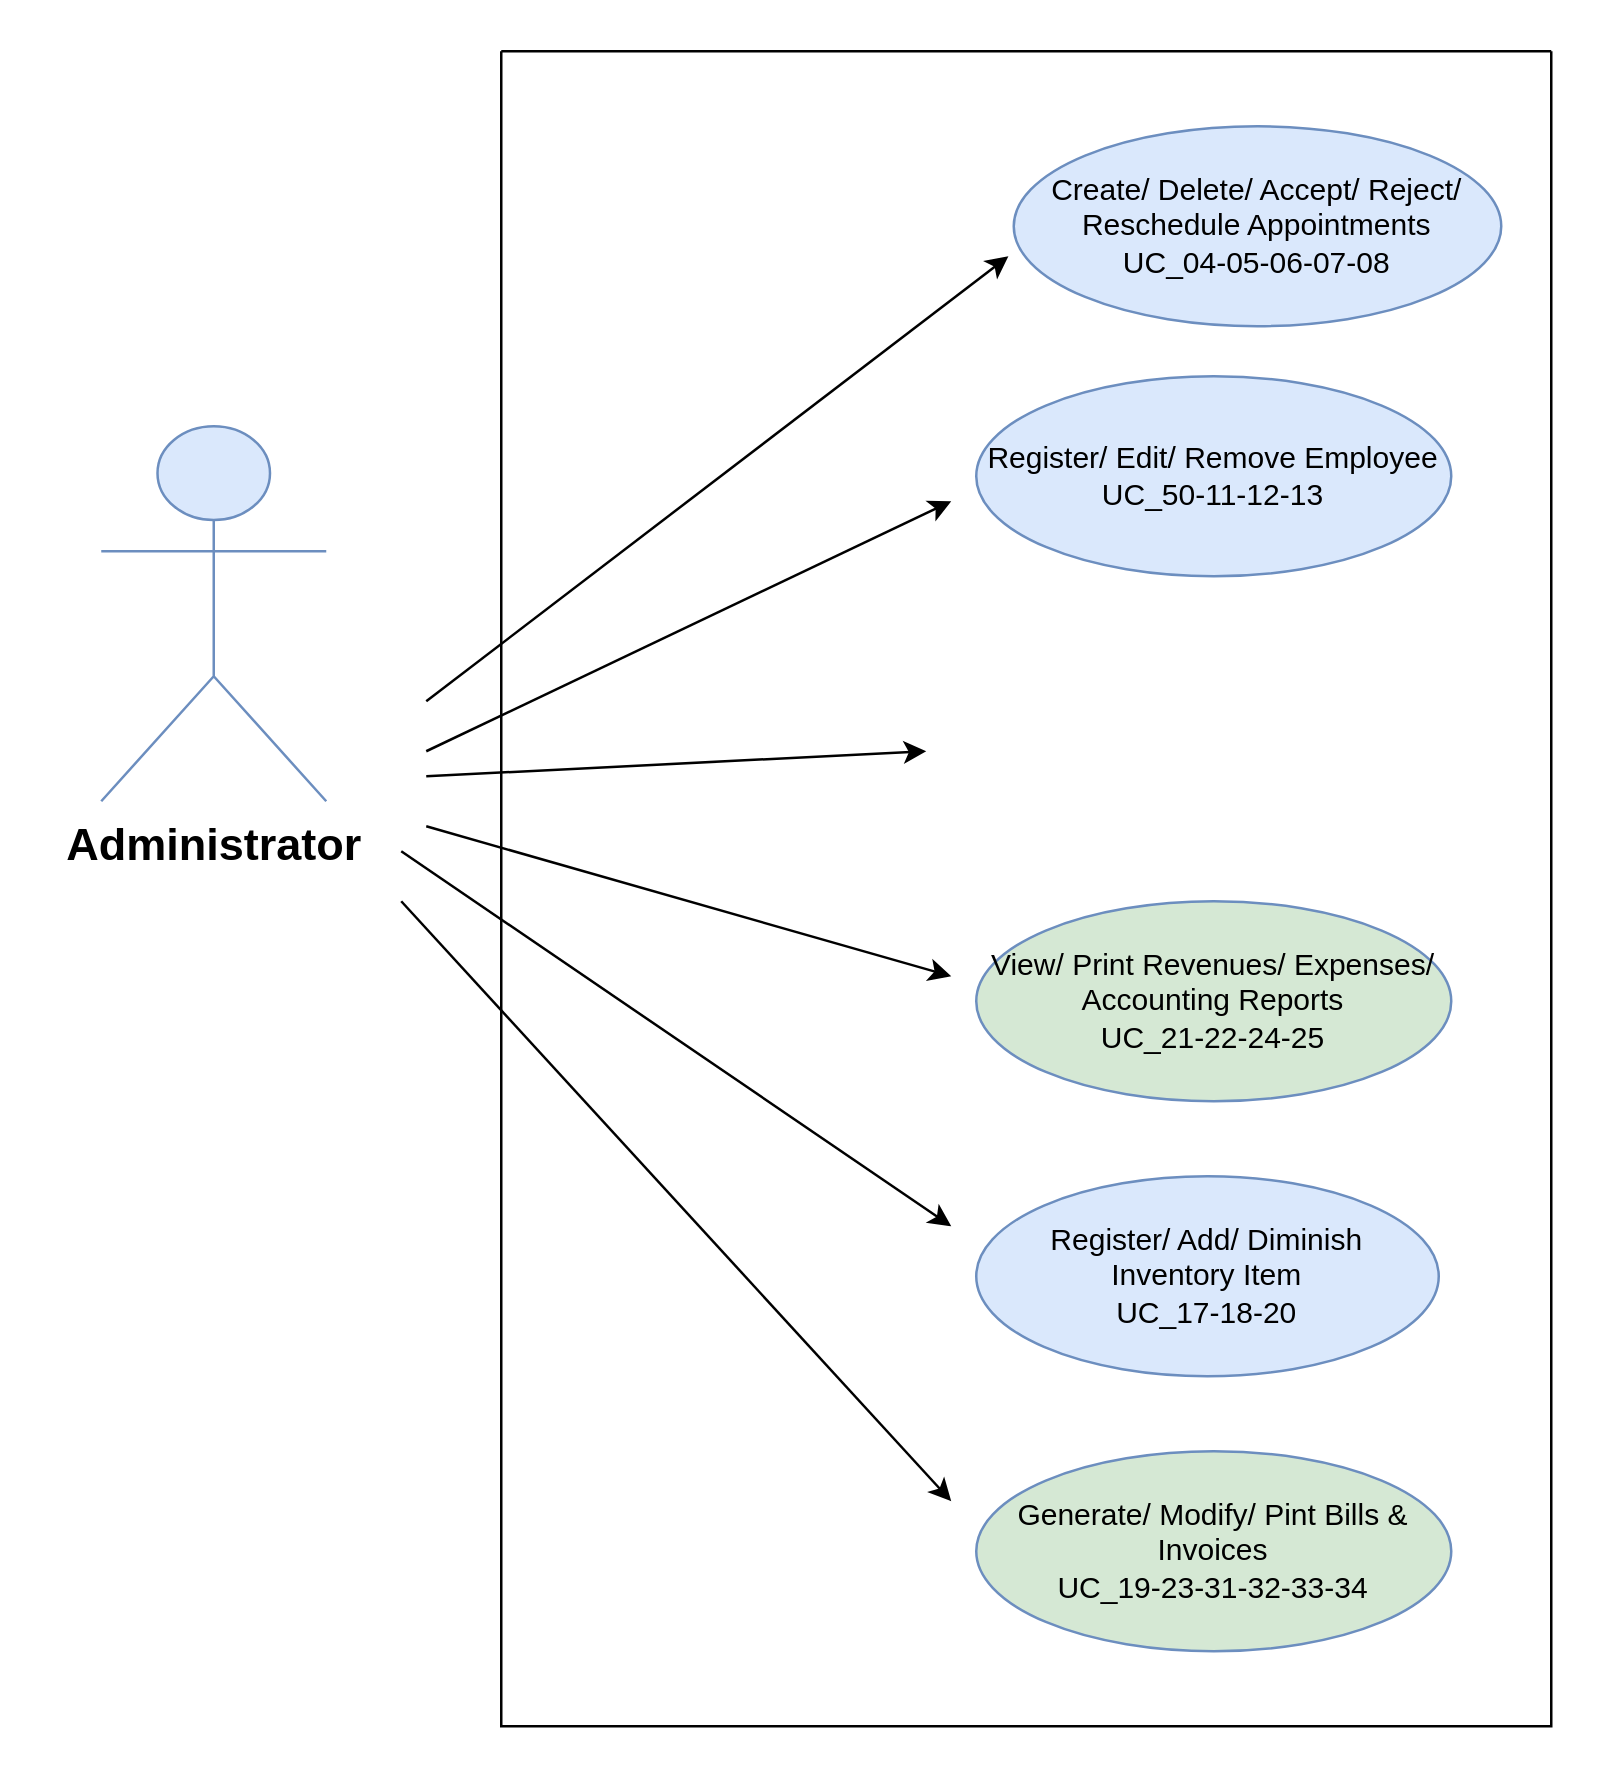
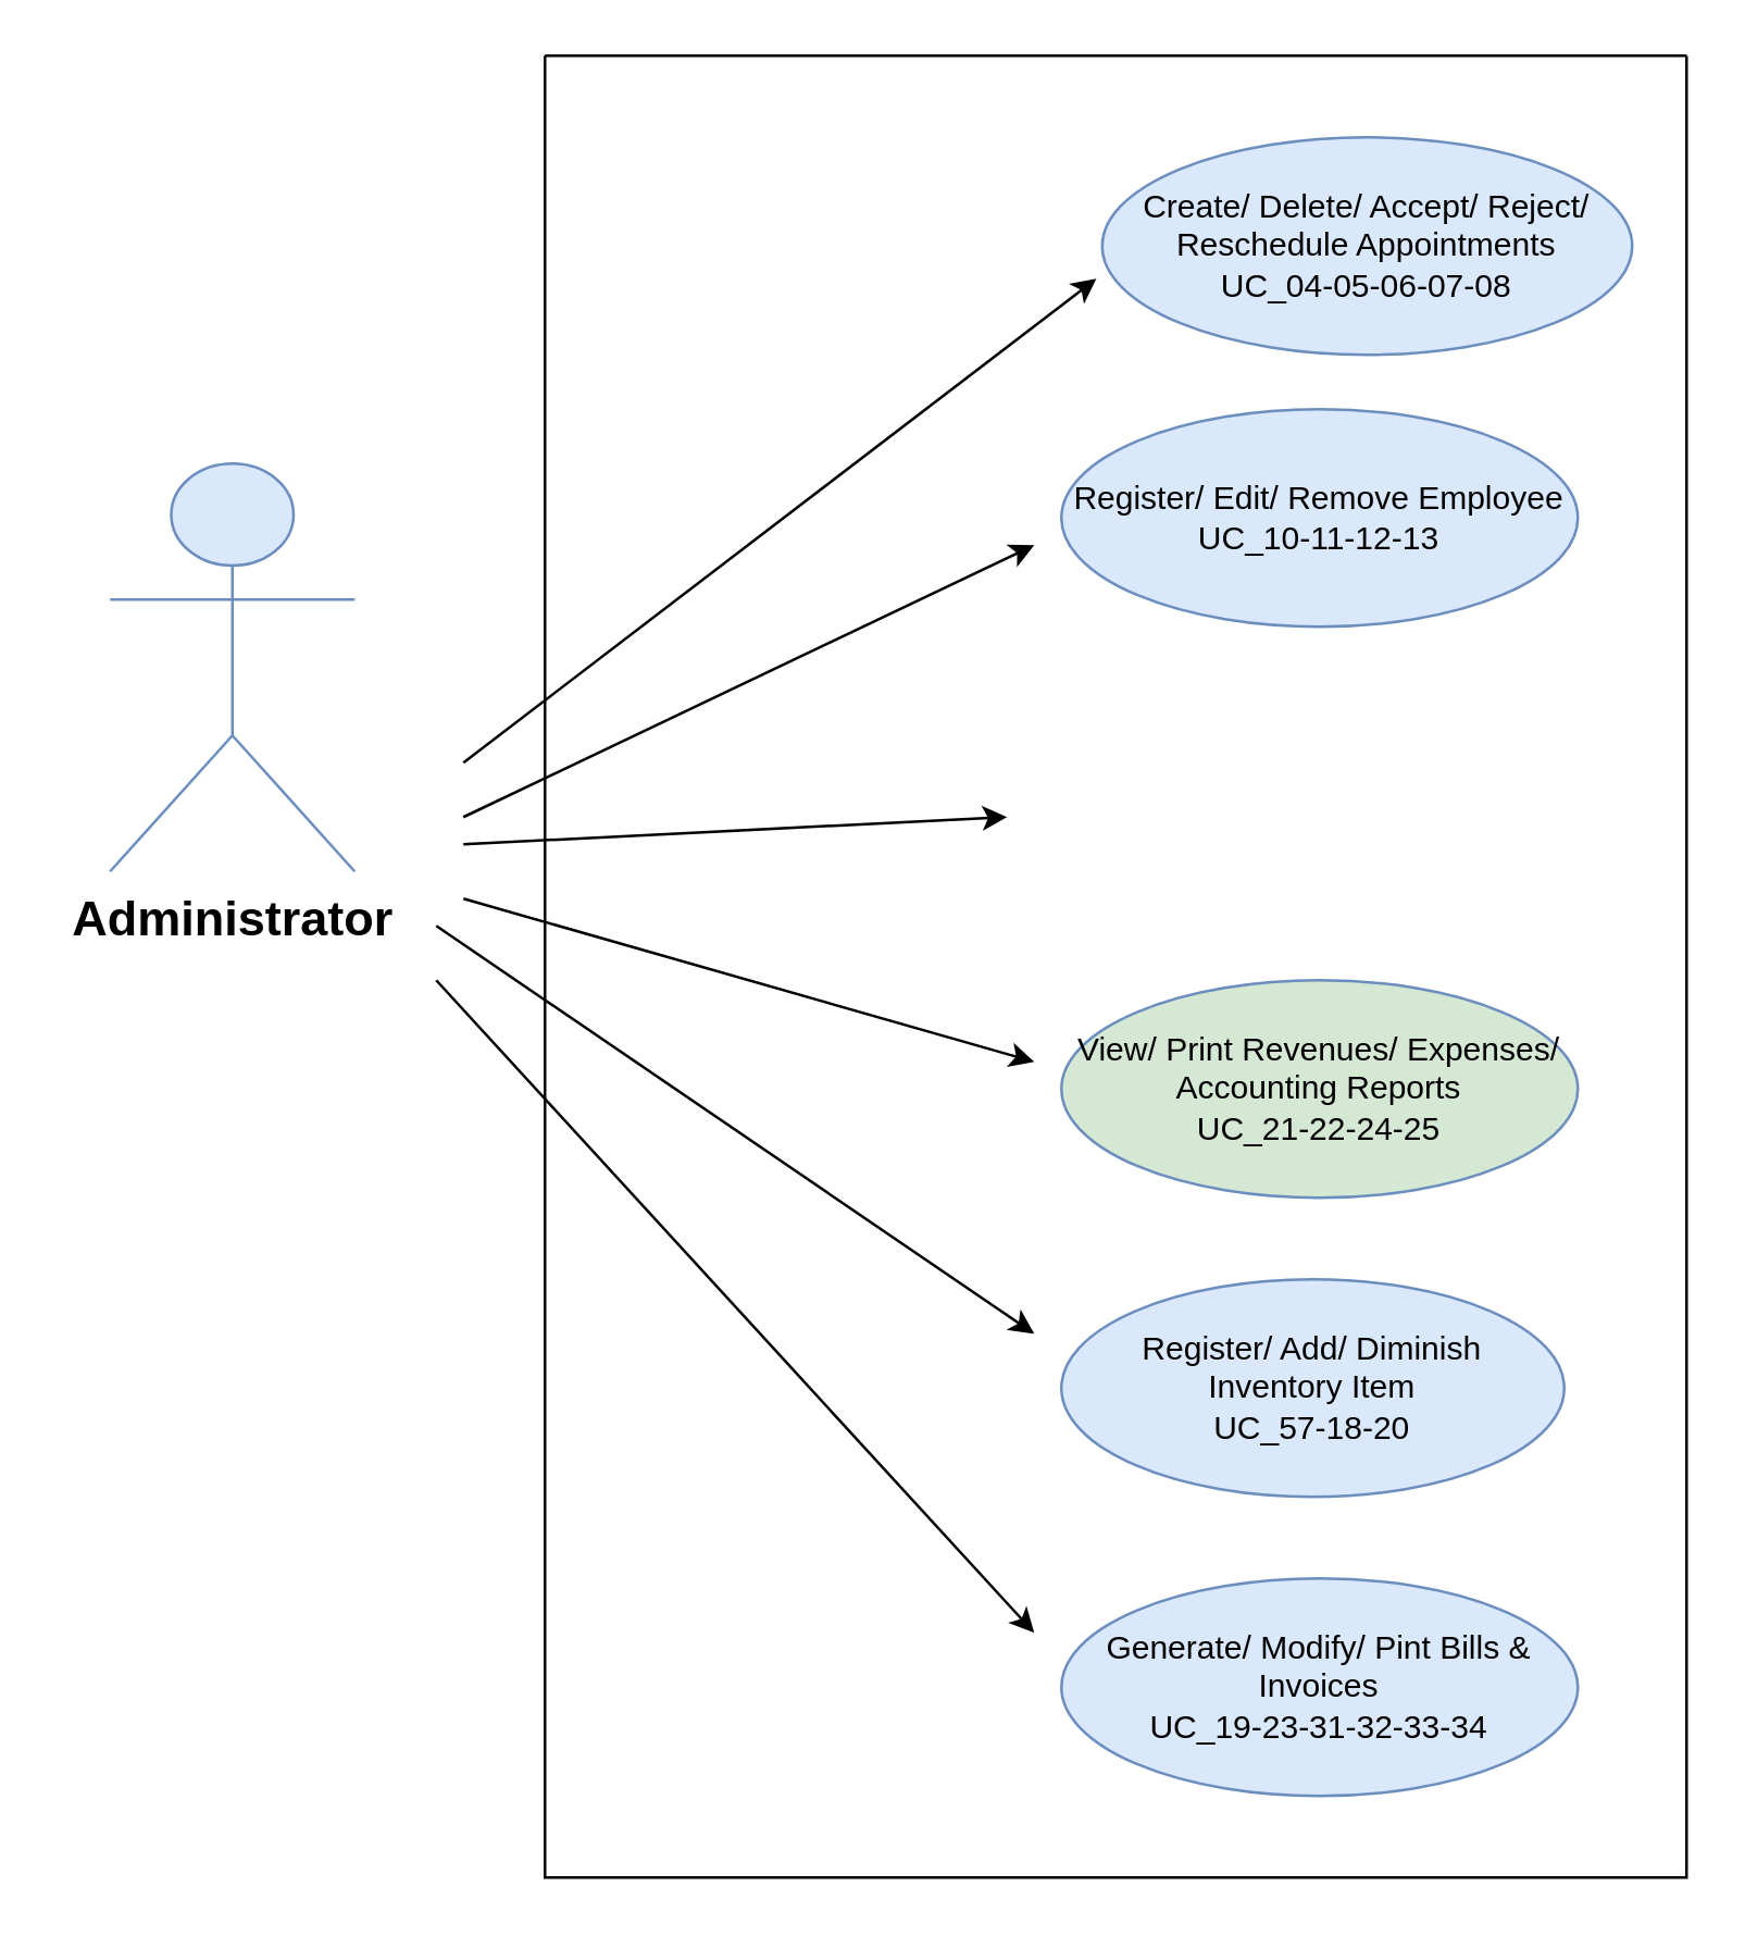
  <mxCell id="0" />
  <mxCell id="1" parent="0" />
  <mxCell id="2" value="Create/ Delete/ Accept/ Reject/ Reschedule Appointments&lt;br&gt;UC_04-05-06-07-08" style="ellipse;whiteSpace=wrap;html=1;fillColor=#dae8fc;strokeColor=#6c8ebf;" parent="1" vertex="1"><mxGeometry x="405" y="50" width="195" height="80" as="geometry" /></mxCell>
  <mxCell id="3" value="&lt;b&gt;&lt;font style=&quot;font-size: 18px&quot;&gt;Administrator&lt;/font&gt;&lt;/b&gt;" style="text;html=1;align=center;verticalAlign=middle;resizable=0;points=[];autosize=1;" parent="1" vertex="1"><mxGeometry x="20" y="320" width="130" height="35" as="geometry" /></mxCell>
  <mxCell id="4" value="&amp;nbsp;" style="text;html=1;align=center;verticalAlign=middle;resizable=0;points=[];autosize=1;" parent="3" vertex="1"><mxGeometry x="71" y="15" width="20" height="20" as="geometry" /></mxCell>
  <mxCell id="5" value="" style="endArrow=classic;html=1;entryX=-0.011;entryY=0.65;entryDx=0;entryDy=0;entryPerimeter=0;" parent="1" target="2" edge="1"><mxGeometry width="50" height="50" relative="1" as="geometry"><mxPoint x="170" y="280" as="sourcePoint" /><mxPoint x="380" y="140" as="targetPoint" /><Array as="points" /></mxGeometry></mxCell>
  <mxCell id="6" value="&lt;span style=&quot;color: rgba(0 , 0 , 0 , 0) ; font-family: monospace ; font-size: 0px&quot;&gt;%3CmxGraphModel%3E%3Croot%3E%3CmxCell%20id%3D%220%22%2F%3E%3CmxCell%20id%3D%221%22%20parent%3D%220%22%2F%3E%3CmxCell%20id%3D%222%22%20value%3D%22%22%20style%3D%22endArrow%3Dclassic%3Bhtml%3D1%3BentryX%3D-0.011%3BentryY%3D0.65%3BentryDx%3D0%3BentryDy%3D0%3BentryPerimeter%3D0%3B%22%20edge%3D%221%22%20parent%3D%221%22%3E%3CmxGeometry%20width%3D%2250%22%20height%3D%2250%22%20relative%3D%221%22%20as%3D%22geometry%22%3E%3CmxPoint%20x%3D%22210%22%20y%3D%22260%22%20as%3D%22sourcePoint%22%2F%3E%3CmxPoint%20x%3D%22447.91%22%20y%3D%2282%22%20as%3D%22targetPoint%22%2F%3E%3CArray%20as%3D%22points%22%2F%3E%3C%2FmxGeometry%3E%3C%2FmxCell%3E%3C%2Froot%3E%3C%2FmxGraphModel%3E&lt;/span&gt;" style="text;html=1;align=center;verticalAlign=middle;resizable=0;points=[];autosize=1;" parent="1" vertex="1"><mxGeometry x="312" y="310" width="20" height="20" as="geometry" /></mxCell>
  <mxCell id="7" value="" style="endArrow=classic;html=1;" parent="1" edge="1"><mxGeometry width="50" height="50" relative="1" as="geometry"><mxPoint x="170" y="300" as="sourcePoint" /><mxPoint x="380" y="200" as="targetPoint" /><Array as="points" /></mxGeometry></mxCell>
  <mxCell id="8" value="" style="endArrow=classic;html=1;" parent="1" edge="1"><mxGeometry width="50" height="50" relative="1" as="geometry"><mxPoint x="170" y="310" as="sourcePoint" /><mxPoint x="370" y="300" as="targetPoint" /><Array as="points" /></mxGeometry></mxCell>
  <mxCell id="9" value="View/ Print Revenues/ Expenses/ Accounting Reports&lt;br&gt;UC_21-22-24-25" style="ellipse;whiteSpace=wrap;html=1;fillColor=#d5e8d4;strokeColor=#6c8ebf;" parent="1" vertex="1"><mxGeometry x="390" y="360" width="190" height="80" as="geometry" /></mxCell>
  <mxCell id="10" value="" style="endArrow=classic;html=1;" parent="1" edge="1"><mxGeometry width="50" height="50" relative="1" as="geometry"><mxPoint x="170" y="330" as="sourcePoint" /><mxPoint x="380" y="390" as="targetPoint" /></mxGeometry></mxCell>
  <mxCell id="11" value="" style="endArrow=classic;html=1;" parent="1" edge="1"><mxGeometry width="50" height="50" relative="1" as="geometry"><mxPoint x="160" y="340" as="sourcePoint" /><mxPoint x="380" y="490" as="targetPoint" /></mxGeometry></mxCell>
- <mxCell id="12" value="Register/ Add/ Diminish &lt;br&gt;Inventory Item&lt;br&gt;UC_17-18-20&lt;br&gt;" style="ellipse;whiteSpace=wrap;html=1;fillColor=#dae8fc;strokeColor=#6c8ebf;" parent="1" vertex="1"><mxGeometry x="390" y="470" width="185" height="80" as="geometry" /></mxCell>
- <mxCell id="13" value="Generate/ Modify/ Pint Bills &amp;amp; Invoices&lt;br&gt;UC_19-23-31-32-33-34" style="ellipse;whiteSpace=wrap;html=1;fillColor=#d5e8d4;strokeColor=#6c8ebf;" parent="1" vertex="1"><mxGeometry x="390" y="580" width="190" height="80" as="geometry" /></mxCell>
+ <mxCell id="12" value="Register/ Add/ Diminish &lt;br&gt;Inventory Item&lt;br&gt;UC_57-18-20&lt;br&gt;" style="ellipse;whiteSpace=wrap;html=1;fillColor=#dae8fc;strokeColor=#6c8ebf;" parent="1" vertex="1"><mxGeometry x="390" y="470" width="185" height="80" as="geometry" /></mxCell>
+ <mxCell id="13" value="Generate/ Modify/ Pint Bills &amp;amp; Invoices&lt;br&gt;UC_19-23-31-32-33-34" style="ellipse;whiteSpace=wrap;html=1;fillColor=#dae8fc;strokeColor=#6c8ebf;" parent="1" vertex="1"><mxGeometry x="390" y="580" width="190" height="80" as="geometry" /></mxCell>
  <mxCell id="14" value="" style="endArrow=classic;html=1;" parent="1" edge="1"><mxGeometry width="50" height="50" relative="1" as="geometry"><mxPoint x="160" y="360" as="sourcePoint" /><mxPoint x="380" y="600" as="targetPoint" /></mxGeometry></mxCell>
  <mxCell id="15" value="" style="shape=umlActor;verticalLabelPosition=bottom;labelBackgroundColor=#ffffff;verticalAlign=top;html=1;fillColor=#dae8fc;strokeColor=#6c8ebf;" parent="1" vertex="1"><mxGeometry x="40" y="170" width="90" height="150" as="geometry" /></mxCell>
  <mxCell id="16" value="" style="swimlane;startSize=0;" parent="1" vertex="1"><mxGeometry x="200" y="20" width="420" height="670" as="geometry"><mxRectangle x="300" y="130" width="50" height="40" as="alternateBounds" /></mxGeometry></mxCell>
- <mxCell id="17" value="Register/ Edit/ Remove Employee&lt;br&gt;UC_50-11-12-13" style="ellipse;whiteSpace=wrap;html=1;fillColor=#dae8fc;strokeColor=#6c8ebf;" parent="16" vertex="1"><mxGeometry x="190" y="130" width="190" height="80" as="geometry" /></mxCell>
+ <mxCell id="17" value="Register/ Edit/ Remove Employee&lt;br&gt;UC_10-11-12-13" style="ellipse;whiteSpace=wrap;html=1;fillColor=#dae8fc;strokeColor=#6c8ebf;" parent="16" vertex="1"><mxGeometry x="190" y="130" width="190" height="80" as="geometry" /></mxCell>
